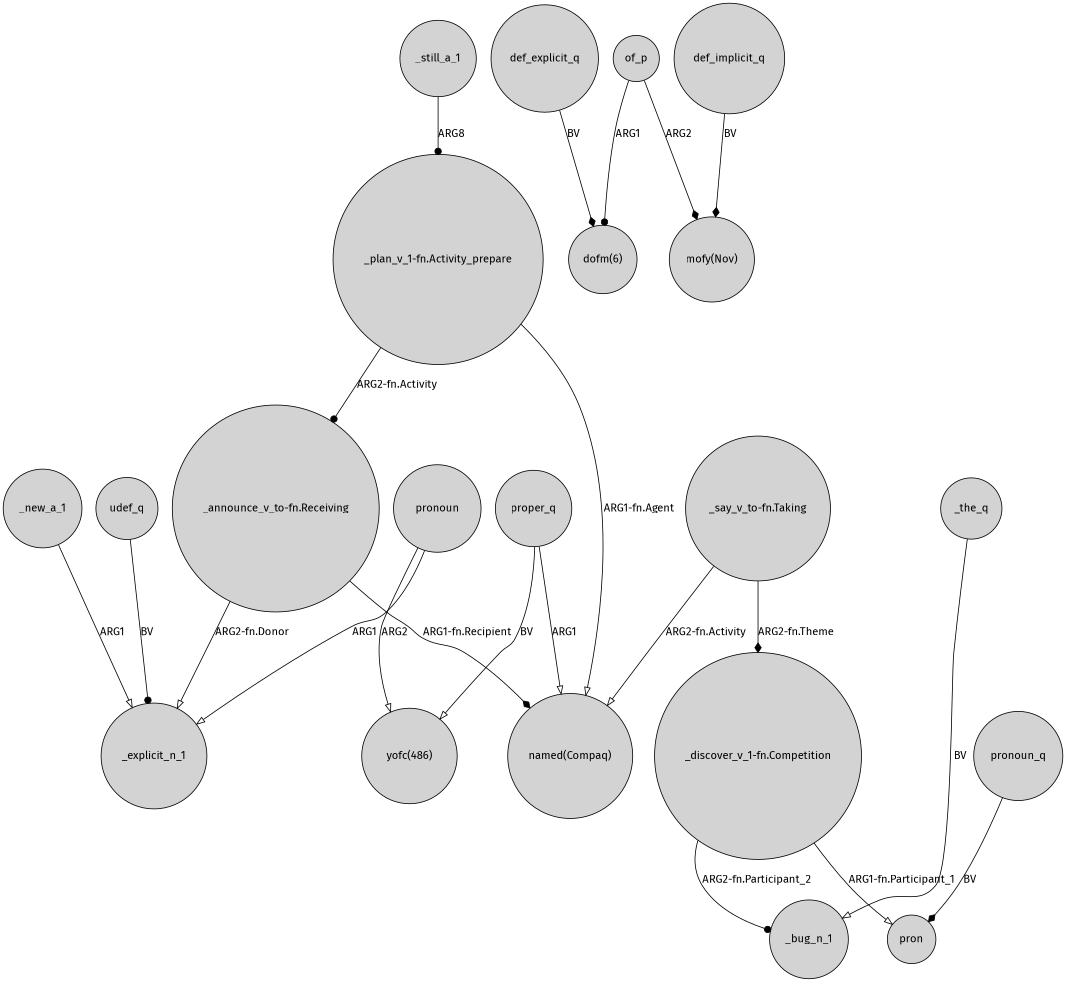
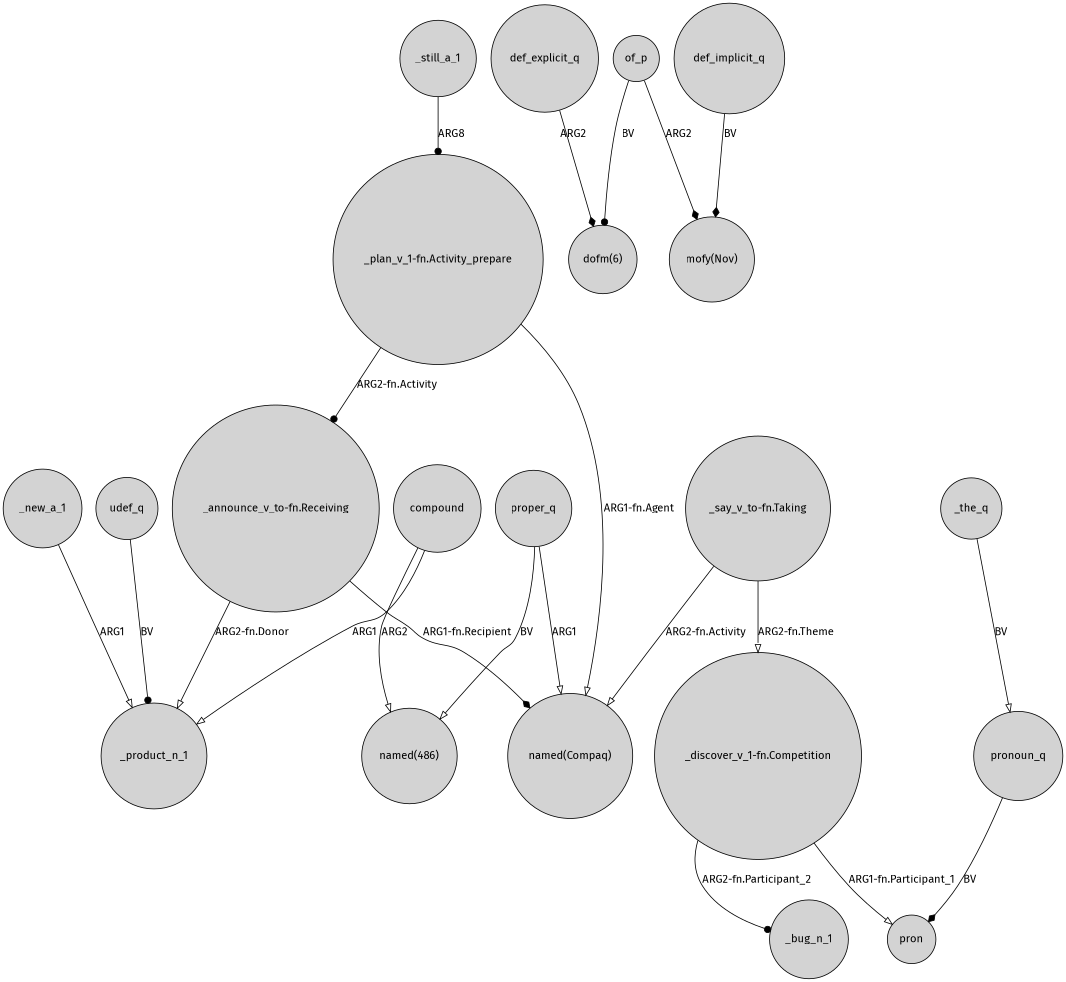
  digraph {
    fontname="Fira Sans"
    node [fontname="Fira Sans" shape=circle style=filled]
    edge [arrowhead=onormal fontname="Fira Sans"]
    "_announce_v_to-fn.Receiving"
-   _product_n_1 [label=_explicit_n_1]
+   _product_n_1
    "named(Compaq)"
    proper_q
-   "yofc(486)"
+   "yofc(486)" [label="named(486)"]
    of_p
    "dofm(6)"
    "mofy(Nov)"
    "_plan_v_1-fn.Activity_prepare"
-   compound [label=pronoun]
+   compound
    udef_q
    "_say_v_to-fn.Taking"
    "_discover_v_1-fn.Competition"
    pron
    _bug_n_1
    _new_a_1
    pronoun_q
    def_explicit_q
    _the_q
    def_implicit_q
    _still_a_1
    "_announce_v_to-fn.Receiving" -> _product_n_1 [label="ARG2-fn.Donor"]
    "_announce_v_to-fn.Receiving" -> "named(Compaq)" [arrowhead=diamond label="ARG1-fn.Recipient"]
    proper_q -> "named(Compaq)" [label=ARG1]
    proper_q -> "yofc(486)" [label=BV]
-   of_p -> "dofm(6)" [arrowhead=dot label=ARG1]
+   of_p -> "dofm(6)" [arrowhead=dot label=BV]
    of_p -> "mofy(Nov)" [arrowhead=diamond label=ARG2]
    "_plan_v_1-fn.Activity_prepare" -> "_announce_v_to-fn.Receiving" [arrowhead=dot label="ARG2-fn.Activity"]
    "_plan_v_1-fn.Activity_prepare" -> "named(Compaq)" [label="ARG1-fn.Agent"]
    compound -> _product_n_1 [label=ARG1]
    compound -> "yofc(486)" [label=ARG2]
    udef_q -> _product_n_1 [arrowhead=dot label=BV]
    "_say_v_to-fn.Taking" -> "named(Compaq)" [label="ARG2-fn.Activity"]
-   "_say_v_to-fn.Taking" -> "_discover_v_1-fn.Competition" [arrowhead=diamond label="ARG2-fn.Theme"]
+   "_say_v_to-fn.Taking" -> "_discover_v_1-fn.Competition" [label="ARG2-fn.Theme"]
    "_discover_v_1-fn.Competition" -> pron [label="ARG1-fn.Participant_1"]
    "_discover_v_1-fn.Competition" -> _bug_n_1 [arrowhead=dot label="ARG2-fn.Participant_2"]
    _new_a_1 -> _product_n_1 [label=ARG1]
    pronoun_q -> pron [arrowhead=diamond label=BV]
-   def_explicit_q -> "dofm(6)" [arrowhead=diamond label=BV]
-   _the_q -> _bug_n_1 [label=BV]
+   def_explicit_q -> "dofm(6)" [arrowhead=diamond label=ARG2]
+   _the_q -> pronoun_q [label=BV]
    def_implicit_q -> "mofy(Nov)" [arrowhead=diamond label=BV]
    _still_a_1 -> "_plan_v_1-fn.Activity_prepare" [arrowhead=dot label=ARG8]
  }
